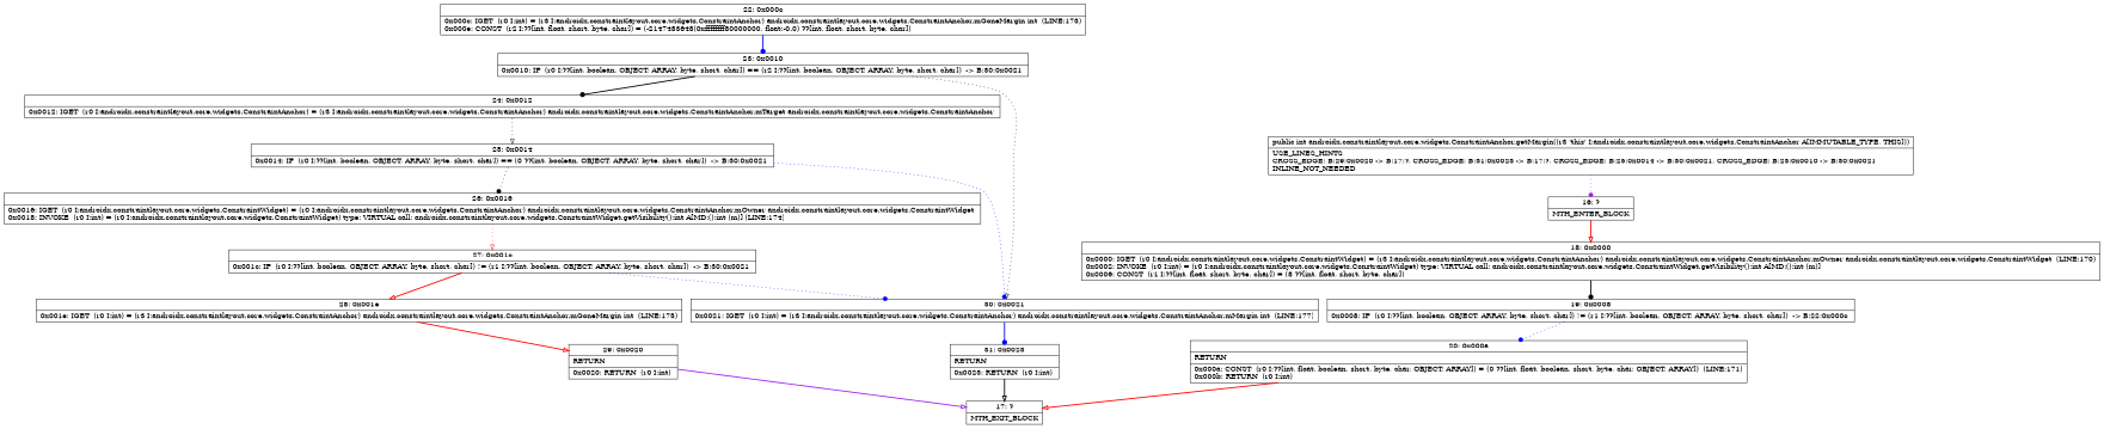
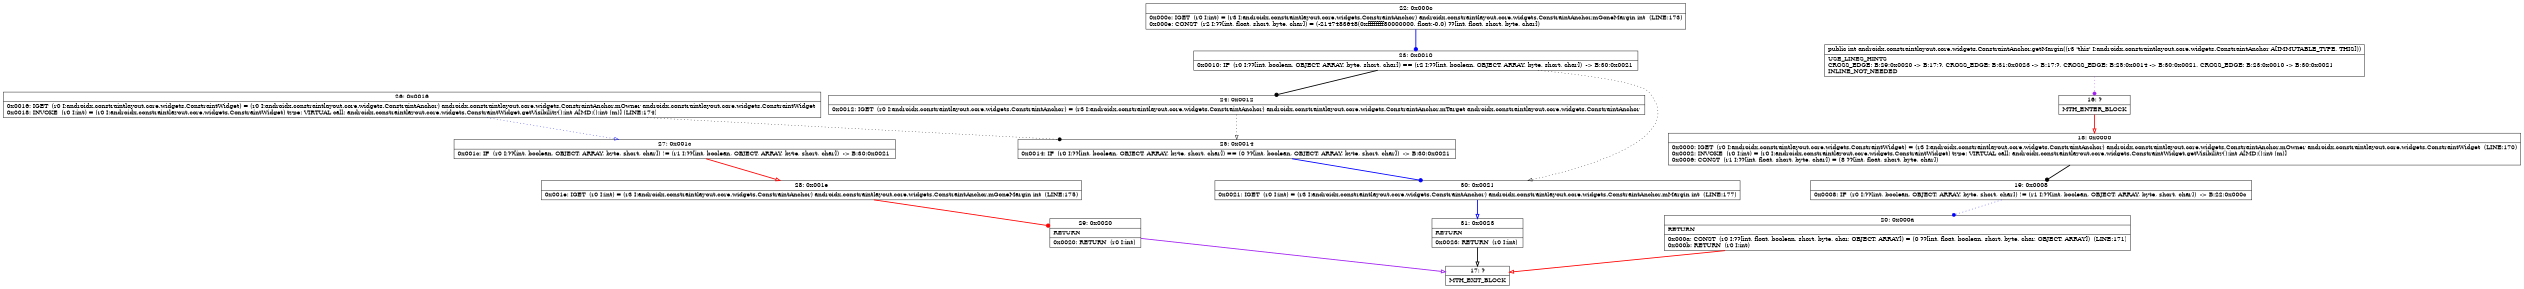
  digraph {
    node [shape=record]
    edge [arrowhead=dot color=black style=bold]
    n1 [label="{16\:\ ?|MTH_ENTER_BLOCK\l}"]
    n2 [label="{18\:\ 0x0000|0x0000: IGET  (r0 I:androidx.constraintlayout.core.widgets.ConstraintWidget) = (r3 I:androidx.constraintlayout.core.widgets.ConstraintAnchor) androidx.constraintlayout.core.widgets.ConstraintAnchor.mOwner androidx.constraintlayout.core.widgets.ConstraintWidget  (LINE:170)\l0x0002: INVOKE  (r0 I:int) = (r0 I:androidx.constraintlayout.core.widgets.ConstraintWidget) type: VIRTUAL call: androidx.constraintlayout.core.widgets.ConstraintWidget.getVisibility():int A[MD:():int (m)]\l0x0006: CONST  (r1 I:??[int, float, short, byte, char]) = (8 ??[int, float, short, byte, char]) \l}"]
    n3 [label="{19\:\ 0x0008|0x0008: IF  (r0 I:??[int, boolean, OBJECT, ARRAY, byte, short, char]) != (r1 I:??[int, boolean, OBJECT, ARRAY, byte, short, char])  \-\> B:22:0x000c \l}"]
    n4 [label="{20\:\ 0x000a|RETURN\l|0x000a: CONST  (r0 I:??[int, float, boolean, short, byte, char, OBJECT, ARRAY]) = (0 ??[int, float, boolean, short, byte, char, OBJECT, ARRAY])  (LINE:171)\l0x000b: RETURN  (r0 I:int) \l}"]
    n5 [label="{17\:\ ?|MTH_EXIT_BLOCK\l}"]
    n6 [label="{22\:\ 0x000c|0x000c: IGET  (r0 I:int) = (r3 I:androidx.constraintlayout.core.widgets.ConstraintAnchor) androidx.constraintlayout.core.widgets.ConstraintAnchor.mGoneMargin int  (LINE:173)\l0x000e: CONST  (r2 I:??[int, float, short, byte, char]) = (\-2147483648(0xffffffff80000000, float:\-0.0) ??[int, float, short, byte, char]) \l}"]
    n7 [label="{23\:\ 0x0010|0x0010: IF  (r0 I:??[int, boolean, OBJECT, ARRAY, byte, short, char]) == (r2 I:??[int, boolean, OBJECT, ARRAY, byte, short, char])  \-\> B:30:0x0021 \l}"]
    n8 [label="{24\:\ 0x0012|0x0012: IGET  (r0 I:androidx.constraintlayout.core.widgets.ConstraintAnchor) = (r3 I:androidx.constraintlayout.core.widgets.ConstraintAnchor) androidx.constraintlayout.core.widgets.ConstraintAnchor.mTarget androidx.constraintlayout.core.widgets.ConstraintAnchor \l}"]
    n9 [label="{30\:\ 0x0021|0x0021: IGET  (r0 I:int) = (r3 I:androidx.constraintlayout.core.widgets.ConstraintAnchor) androidx.constraintlayout.core.widgets.ConstraintAnchor.mMargin int  (LINE:177)\l}"]
    n10 [label="{25\:\ 0x0014|0x0014: IF  (r0 I:??[int, boolean, OBJECT, ARRAY, byte, short, char]) == (0 ??[int, boolean, OBJECT, ARRAY, byte, short, char])  \-\> B:30:0x0021 \l}"]
    n11 [label="{31\:\ 0x0023|RETURN\l|0x0023: RETURN  (r0 I:int) \l}"]
    n12 [label="{26\:\ 0x0016|0x0016: IGET  (r0 I:androidx.constraintlayout.core.widgets.ConstraintWidget) = (r0 I:androidx.constraintlayout.core.widgets.ConstraintAnchor) androidx.constraintlayout.core.widgets.ConstraintAnchor.mOwner androidx.constraintlayout.core.widgets.ConstraintWidget \l0x0018: INVOKE  (r0 I:int) = (r0 I:androidx.constraintlayout.core.widgets.ConstraintWidget) type: VIRTUAL call: androidx.constraintlayout.core.widgets.ConstraintWidget.getVisibility():int A[MD:():int (m)] (LINE:174)\l}"]
    n13 [label="{27\:\ 0x001c|0x001c: IF  (r0 I:??[int, boolean, OBJECT, ARRAY, byte, short, char]) != (r1 I:??[int, boolean, OBJECT, ARRAY, byte, short, char])  \-\> B:30:0x0021 \l}"]
    n14 [label="{28\:\ 0x001e|0x001e: IGET  (r0 I:int) = (r3 I:androidx.constraintlayout.core.widgets.ConstraintAnchor) androidx.constraintlayout.core.widgets.ConstraintAnchor.mGoneMargin int  (LINE:175)\l}"]
    n15 [label="{29\:\ 0x0020|RETURN\l|0x0020: RETURN  (r0 I:int) \l}"]
    n16 [label="{public int androidx.constraintlayout.core.widgets.ConstraintAnchor.getMargin((r3 'this' I:androidx.constraintlayout.core.widgets.ConstraintAnchor A[IMMUTABLE_TYPE, THIS]))  | USE_LINES_HINTS\lCROSS_EDGE: B:29:0x0020 \-\> B:17:?, CROSS_EDGE: B:31:0x0023 \-\> B:17:?, CROSS_EDGE: B:25:0x0014 \-\> B:30:0x0021, CROSS_EDGE: B:23:0x0010 \-\> B:30:0x0021\lINLINE_NOT_NEEDED\l}"]
    n1 -> n2 [arrowhead=onormal color=red]
    n2 -> n3
    n3 -> n4 [color=blue style=dotted]
    n4 -> n5 [arrowhead=onormal color=red]
    n6 -> n7 [color=blue]
    n7 -> n8
    n7 -> n9 [arrowhead=onormal style=dotted]
    n8 -> n10 [arrowhead=onormal style=dotted]
-   n9 -> n11 [color=blue]
-   n10 -> n9 [color=blue style=dotted]
-   n10 -> n12 [style=dotted]
+   n9 -> n11 [arrowhead=onormal color=blue]
+   n10 -> n9 [color=blue]
+   n12 -> n10 [style=dotted]
    n11 -> n5 [arrowhead=onormal]
-   n12 -> n13 [arrowhead=onormal color=red style=dotted]
-   n13 -> n9 [color=blue style=dotted]
+   n12 -> n13 [arrowhead=onormal color=blue style=dotted]
    n13 -> n14 [arrowhead=onormal color=red]
-   n14 -> n15 [arrowhead=onormal color=red]
+   n14 -> n15 [color=red]
    n15 -> n5 [arrowhead=onormal color=purple]
    n16 -> n1 [color=purple style=dotted]
  }
